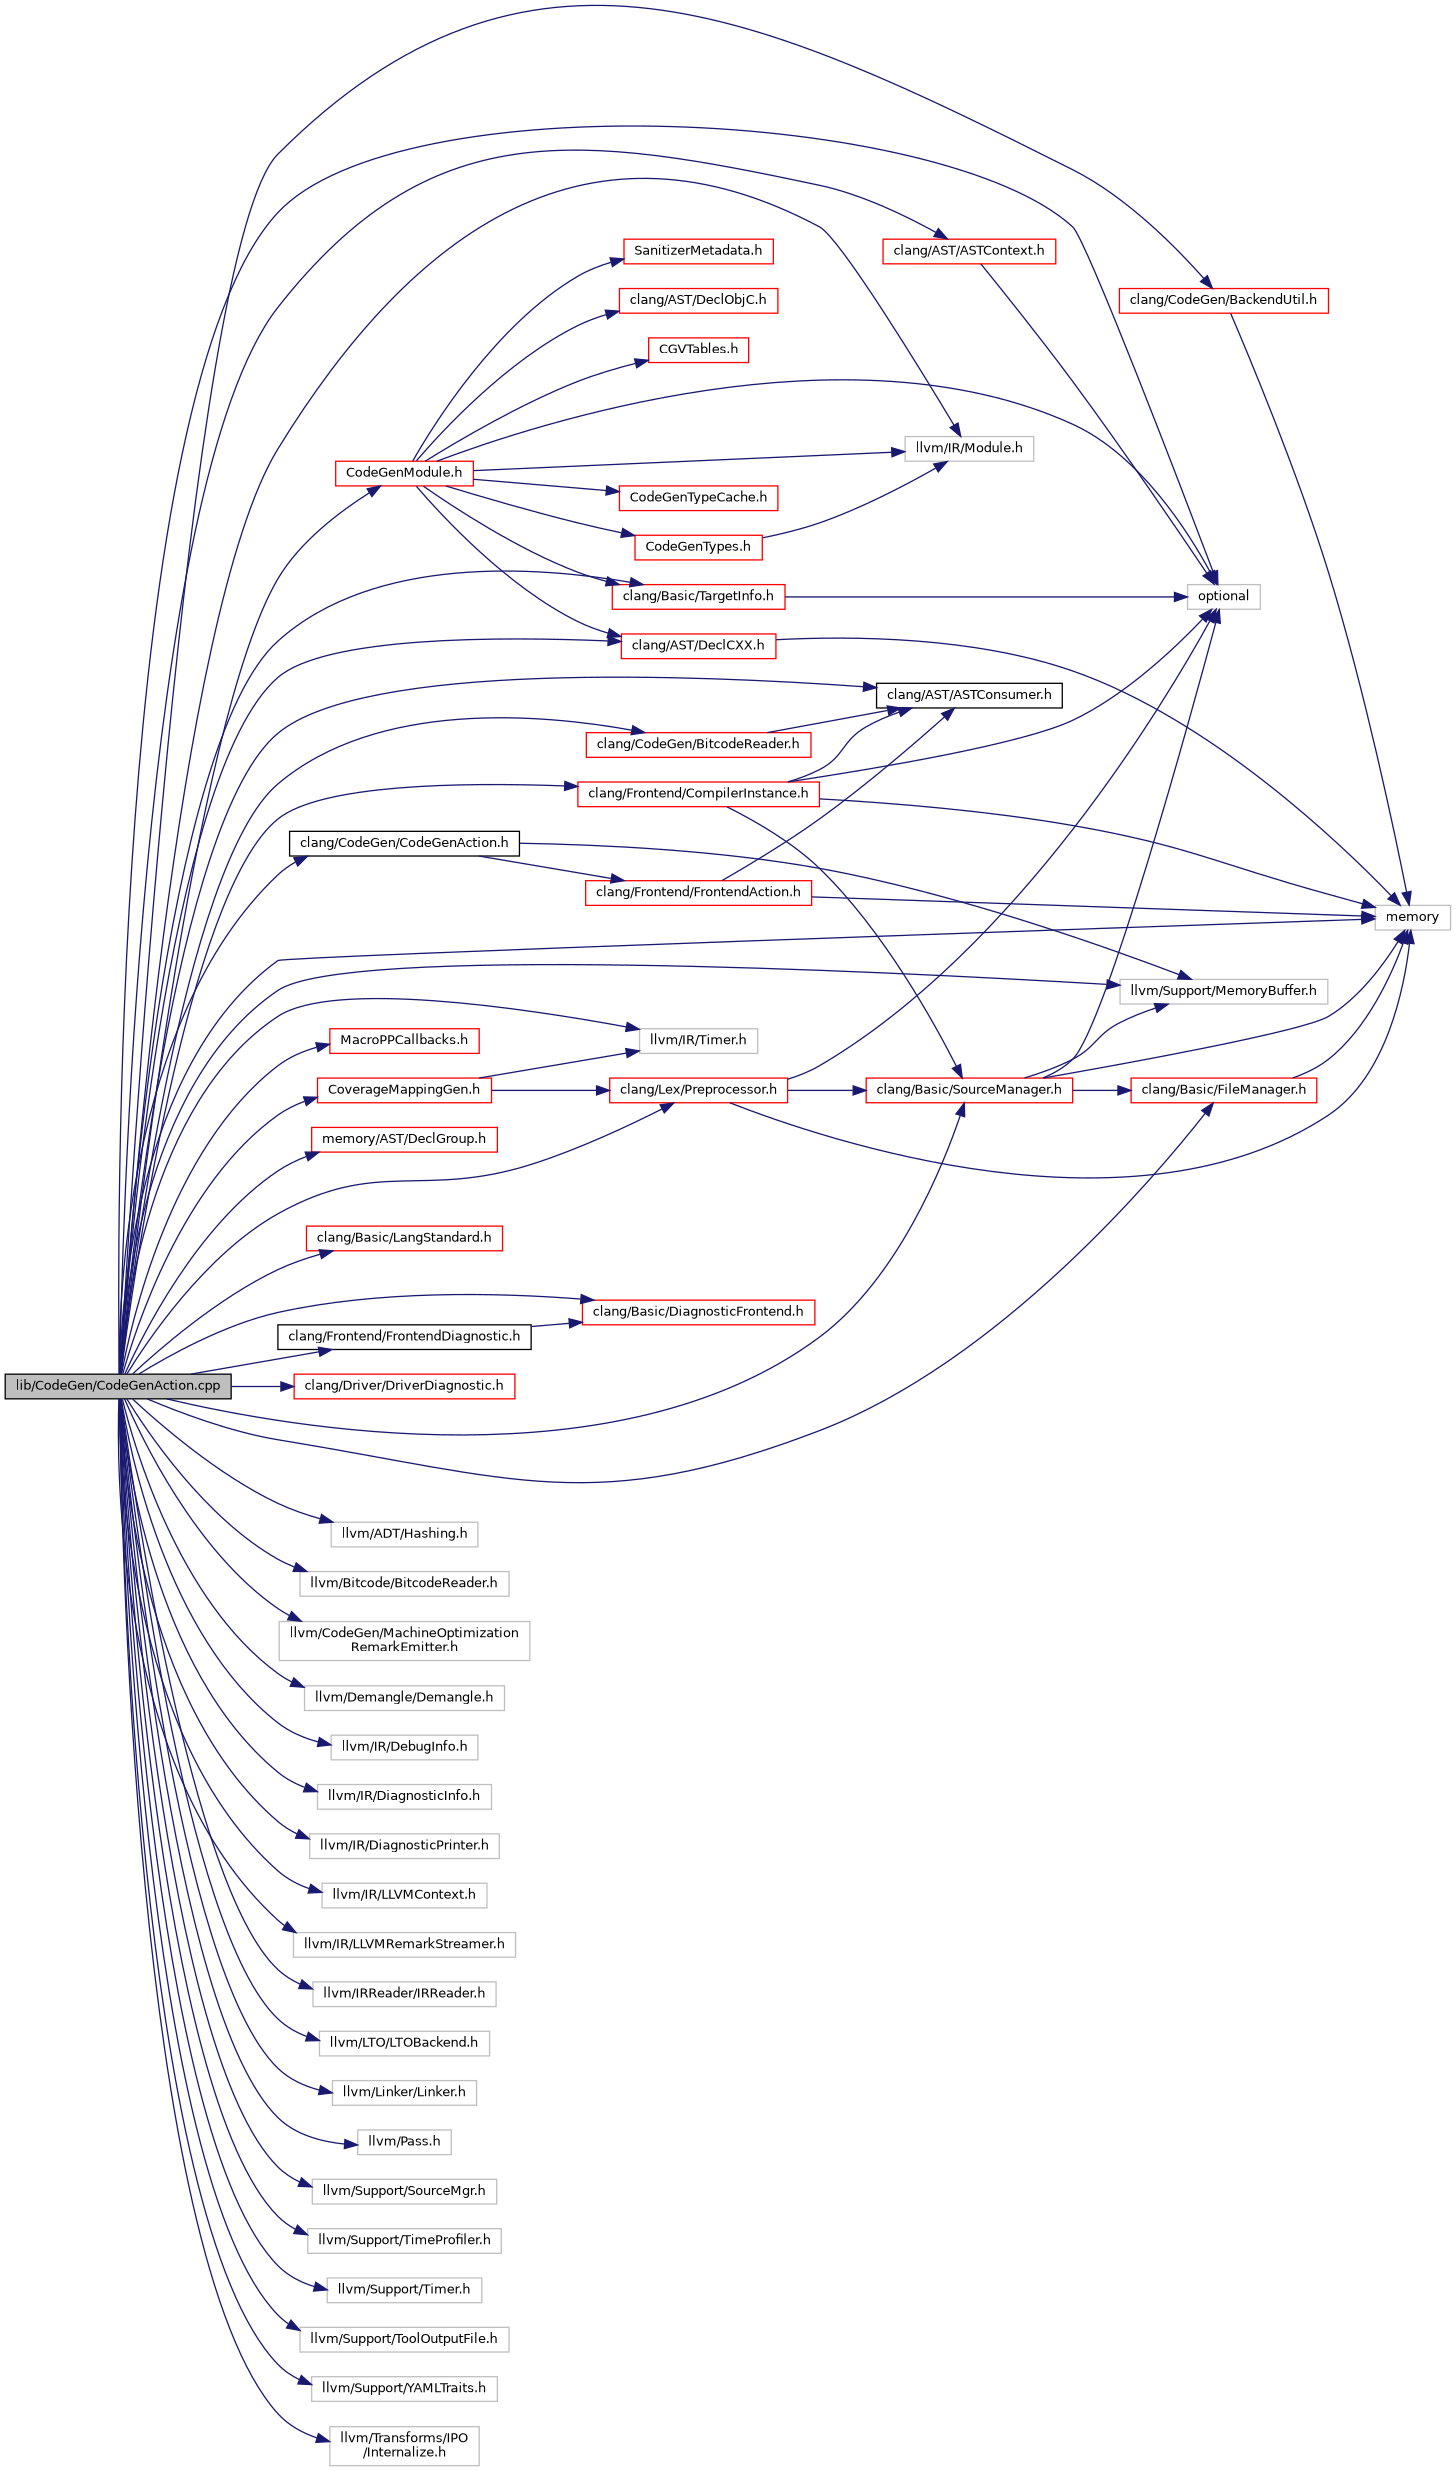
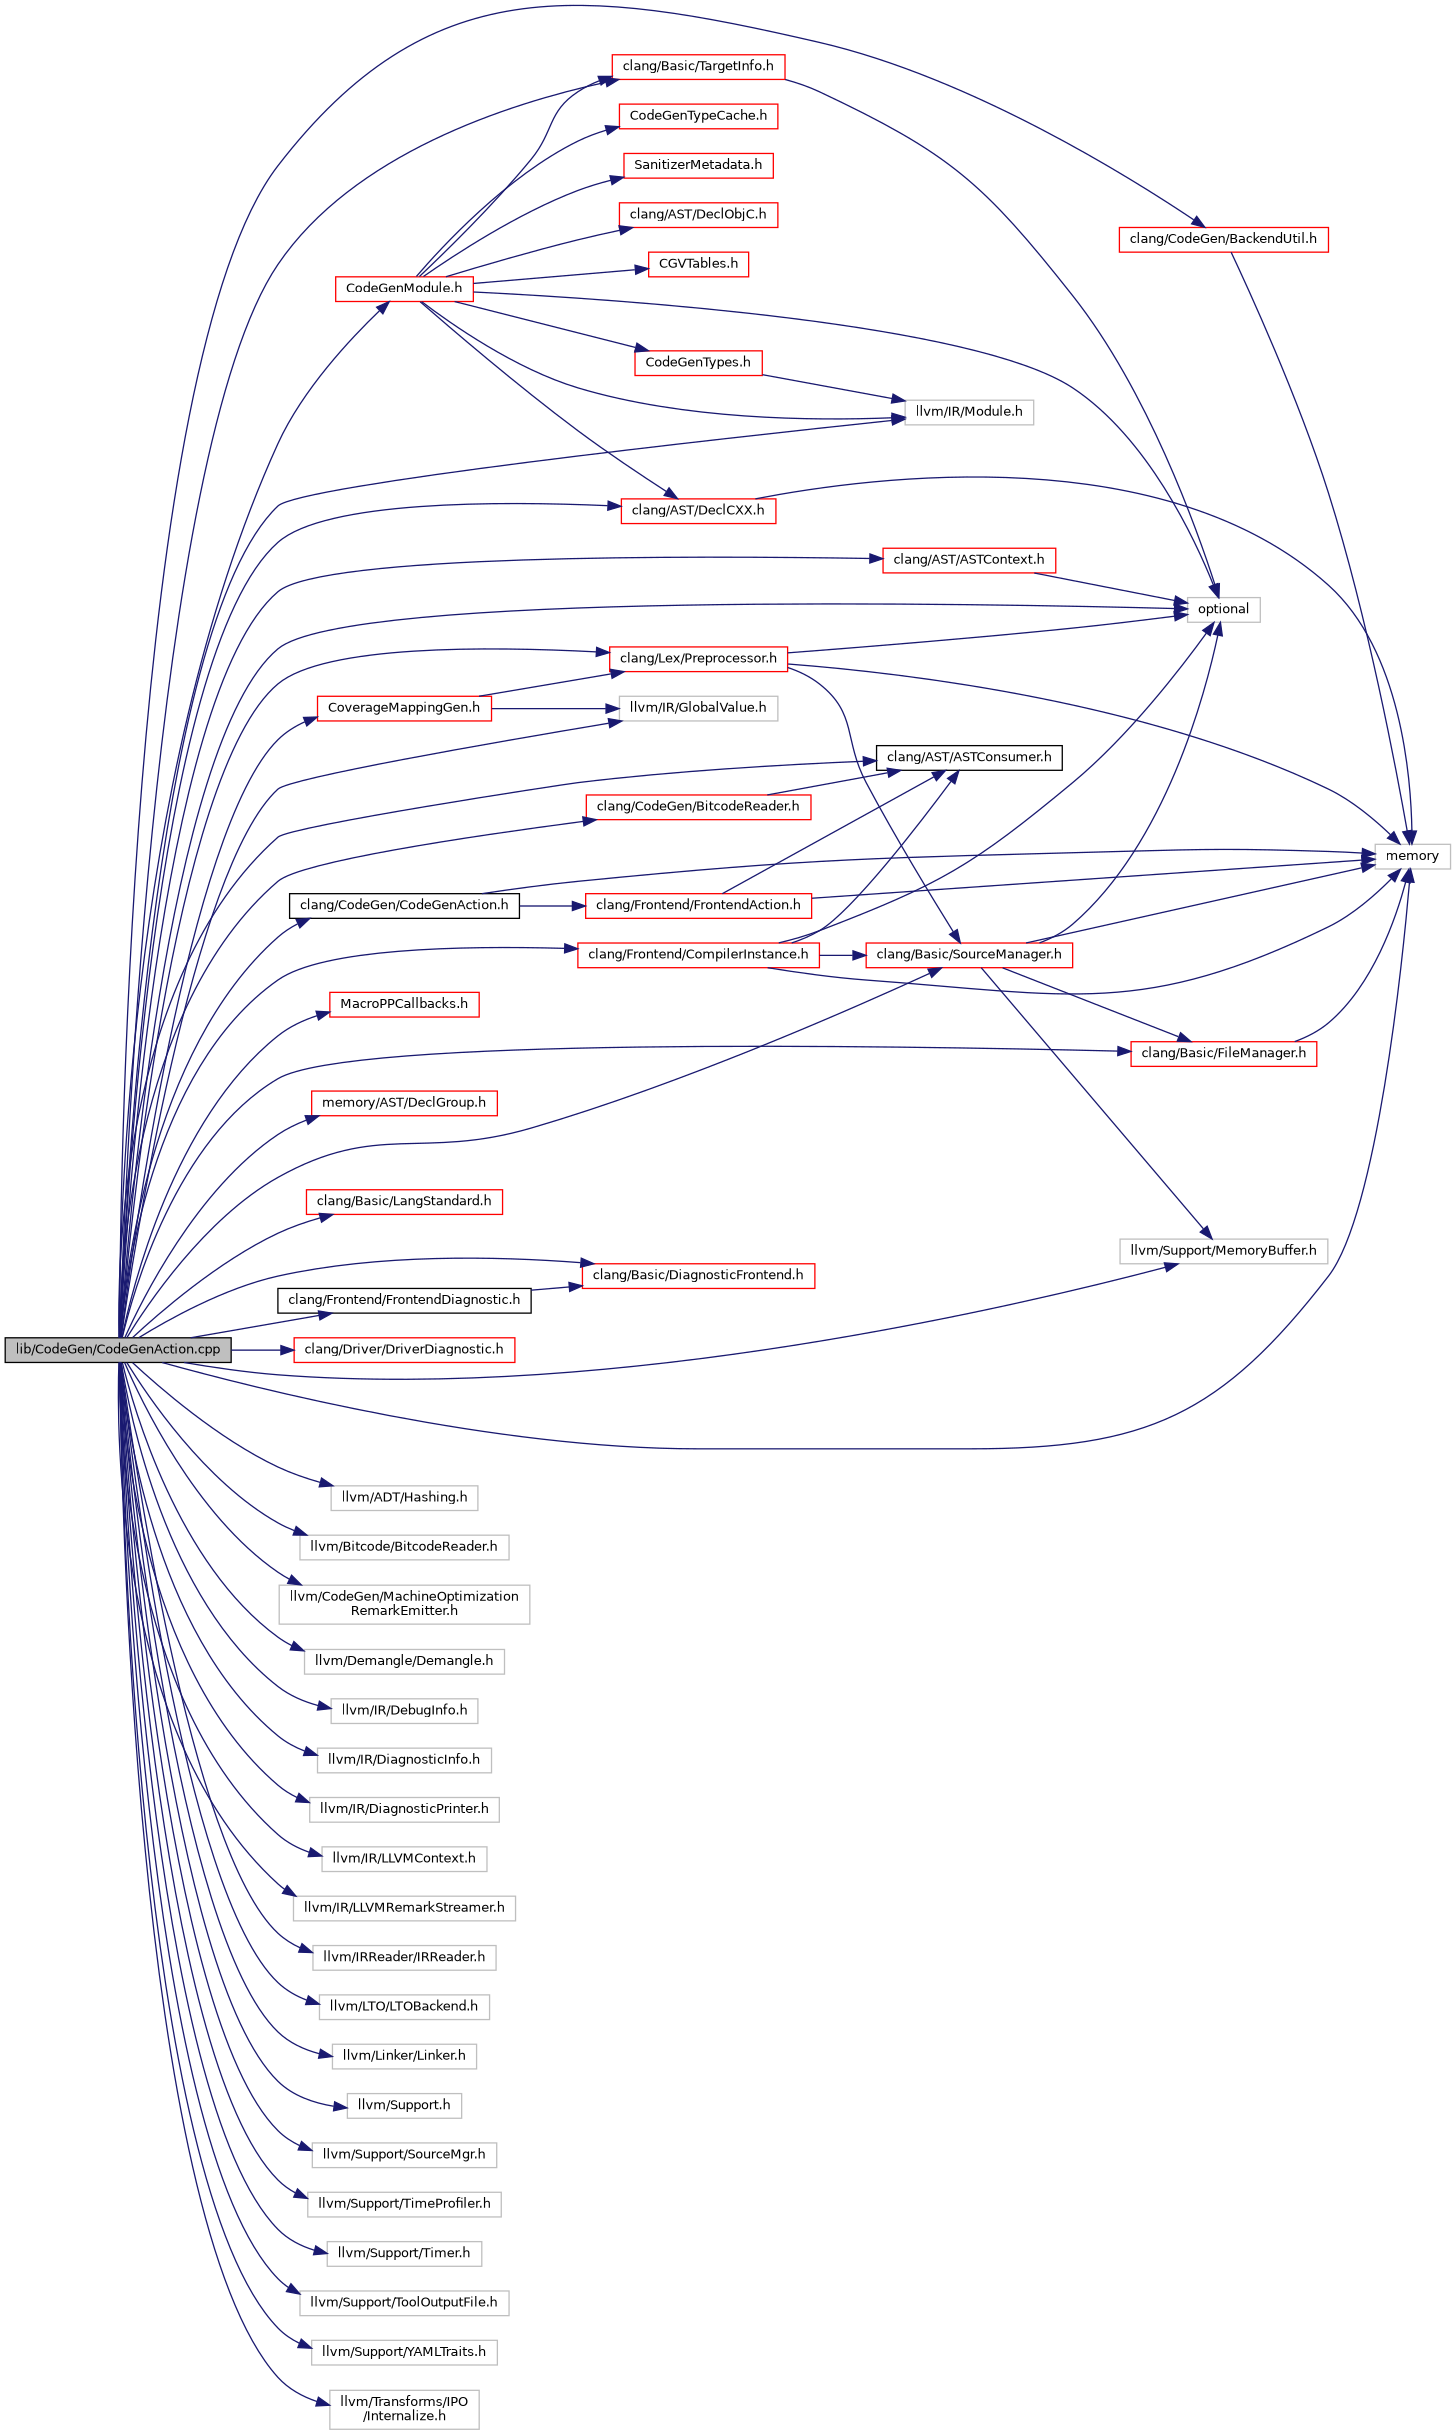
  digraph {
    rankdir=LR
    node [color=grey75 fontname=Helvetica fontsize=10 shape=record]
    edge [color=midnightblue fontname=Helvetica fontsize=10 labelfontname=Helvetica labelfontsize=10 style=solid]
    n1 [color=black fillcolor=grey75 fontcolor=black height=0.2 label="lib/CodeGen/CodeGenAction.cpp" style=filled width=0.4]
    n2 [color=black height=0.2 label="clang/CodeGen/CodeGenAction.h" width=0.4]
    n3 [color=black height=0.2 label="clang/AST/ASTConsumer.h" width=0.4]
    n4 [height=0.2 label=memory width=0.4]
    n5 [color=red height=0.2 label="CodeGenModule.h" width=0.4]
    n6 [height=0.2 label="llvm/IR/Module.h" width=0.4]
    n7 [color=red height=0.2 label="clang/AST/DeclCXX.h" width=0.4]
    n8 [color=red height=0.2 label="clang/Basic/TargetInfo.h" width=0.4]
    n9 [height=0.2 label=optional width=0.4]
    n10 [color=red height=0.2 label="CoverageMappingGen.h" width=0.4]
    n11 [color=red height=0.2 label="clang/Lex/Preprocessor.h" width=0.4]
    n12 [color=red height=0.2 label="clang/Basic/SourceManager.h" width=0.4]
    n13 [color=red height=0.2 label="clang/Basic/FileManager.h" width=0.4]
    n14 [height=0.2 label="llvm/Support/MemoryBuffer.h" width=0.4]
-   n15 [height=0.2 label="llvm/IR/Timer.h" width=0.4]
+   n15 [height=0.2 label="llvm/IR/GlobalValue.h" width=0.4]
    n16 [color=red height=0.2 label="MacroPPCallbacks.h" width=0.4]
    n17 [color=red height=0.2 label="clang/AST/ASTContext.h" width=0.4]
    n18 [color=red height=0.2 label="memory/AST/DeclGroup.h" width=0.4]
    n19 [color=red height=0.2 label="clang/Basic/DiagnosticFrontend.h" width=0.4]
    n20 [color=red height=0.2 label="clang/Basic/LangStandard.h" width=0.4]
    n21 [color=red height=0.2 label="clang/CodeGen/BackendUtil.h" width=0.4]
    n22 [color=red height=0.2 label="clang/CodeGen/BitcodeReader.h" width=0.4]
    n23 [color=red height=0.2 label="clang/Driver/DriverDiagnostic.h" width=0.4]
    n24 [color=red height=0.2 label="clang/Frontend/CompilerInstance.h" width=0.4]
    n25 [color=black height=0.2 label="clang/Frontend/FrontendDiagnostic.h" width=0.4]
    n26 [height=0.2 label="llvm/ADT/Hashing.h" width=0.4]
    n27 [height=0.2 label="llvm/Bitcode/BitcodeReader.h" width=0.4]
    n28 [height=0.2 label="llvm/CodeGen/MachineOptimization\lRemarkEmitter.h" width=0.4]
    n29 [height=0.2 label="llvm/Demangle/Demangle.h" width=0.4]
    n30 [height=0.2 label="llvm/IR/DebugInfo.h" width=0.4]
    n31 [height=0.2 label="llvm/IR/DiagnosticInfo.h" width=0.4]
    n32 [height=0.2 label="llvm/IR/DiagnosticPrinter.h" width=0.4]
    n33 [height=0.2 label="llvm/IR/LLVMContext.h" width=0.4]
    n34 [height=0.2 label="llvm/IR/LLVMRemarkStreamer.h" width=0.4]
    n35 [height=0.2 label="llvm/IRReader/IRReader.h" width=0.4]
    n36 [height=0.2 label="llvm/LTO/LTOBackend.h" width=0.4]
    n37 [height=0.2 label="llvm/Linker/Linker.h" width=0.4]
-   n38 [height=0.2 label="llvm/Pass.h" width=0.4]
+   n38 [height=0.2 label="llvm/Support.h" width=0.4]
    n39 [height=0.2 label="llvm/Support/SourceMgr.h" width=0.4]
    n40 [height=0.2 label="llvm/Support/TimeProfiler.h" width=0.4]
    n41 [height=0.2 label="llvm/Support/Timer.h" width=0.4]
    n42 [height=0.2 label="llvm/Support/ToolOutputFile.h" width=0.4]
    n43 [height=0.2 label="llvm/Support/YAMLTraits.h" width=0.4]
    n44 [height=0.2 label="llvm/Transforms/IPO\l/Internalize.h" width=0.4]
    n45 [color=red height=0.2 label="clang/Frontend/FrontendAction.h" width=0.4]
    n46 [color=red height=0.2 label="CGVTables.h" width=0.4]
    n47 [color=red height=0.2 label="CodeGenTypeCache.h" width=0.4]
    n48 [color=red height=0.2 label="CodeGenTypes.h" width=0.4]
    n49 [color=red height=0.2 label="SanitizerMetadata.h" width=0.4]
    n50 [color=red height=0.2 label="clang/AST/DeclObjC.h" width=0.4]
    n1 -> n2
    n1 -> n3
    n1 -> n4
    n1 -> n5
    n1 -> n6
    n1 -> n7
    n1 -> n8
    n1 -> n9
    n1 -> n10
    n1 -> n11
    n1 -> n12
    n1 -> n13
    n1 -> n14
    n1 -> n15
    n1 -> n16
    n1 -> n17
    n1 -> n18
    n1 -> n19
    n1 -> n20
    n1 -> n21
    n1 -> n22
    n1 -> n23
    n1 -> n24
    n1 -> n25
    n1 -> n26
    n1 -> n27
    n1 -> n28
    n1 -> n29
    n1 -> n30
    n1 -> n31
    n1 -> n32
    n1 -> n33
    n1 -> n34
    n1 -> n35
    n1 -> n36
    n1 -> n37
    n1 -> n38
    n1 -> n39
    n1 -> n40
    n1 -> n41
    n1 -> n42
    n1 -> n43
    n1 -> n44
-   n2 -> n14
+   n2 -> n4
    n2 -> n45
    n5 -> n6
    n5 -> n7
    n5 -> n8
    n5 -> n9
    n5 -> n46
    n5 -> n47
    n5 -> n48
    n5 -> n49
    n5 -> n50
    n7 -> n4
    n8 -> n9
    n10 -> n11
    n10 -> n15
    n11 -> n4
    n11 -> n9
    n11 -> n12
    n12 -> n4
    n12 -> n9
    n12 -> n13
    n12 -> n14
    n13 -> n4
    n17 -> n9
    n21 -> n4
    n22 -> n3
    n24 -> n3
    n24 -> n4
    n24 -> n9
    n24 -> n12
    n25 -> n19
    n45 -> n3
    n45 -> n4
    n48 -> n6
  }
